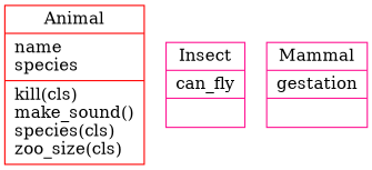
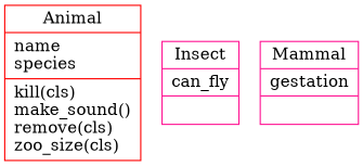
  digraph {
    rankdir=BT
    node [shape=record color=deeppink]
-   n1 [label="{Animal|name\lspecies\l|kill(cls)\lmake_sound()\lspecies(cls)\lzoo_size(cls)\l}" color=red]
+   n1 [label="{Animal|name\lspecies\l|kill(cls)\lmake_sound()\lremove(cls)\lzoo_size(cls)\l}" color=red]
    n2 [label="{Insect|can_fly\l|}"]
    n3 [label="{Mammal|gestation\l|}"]
  }
